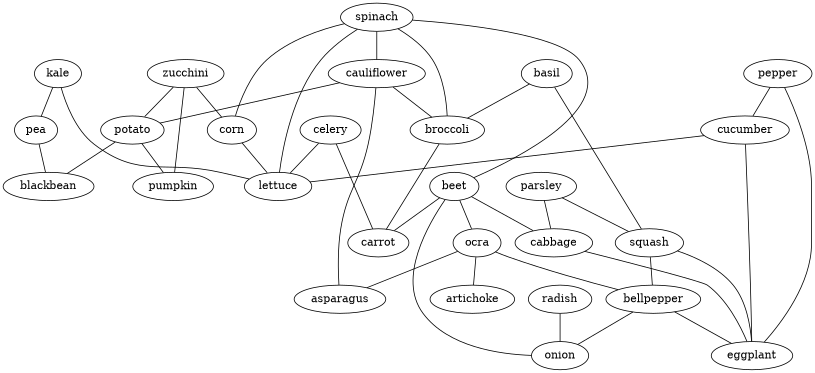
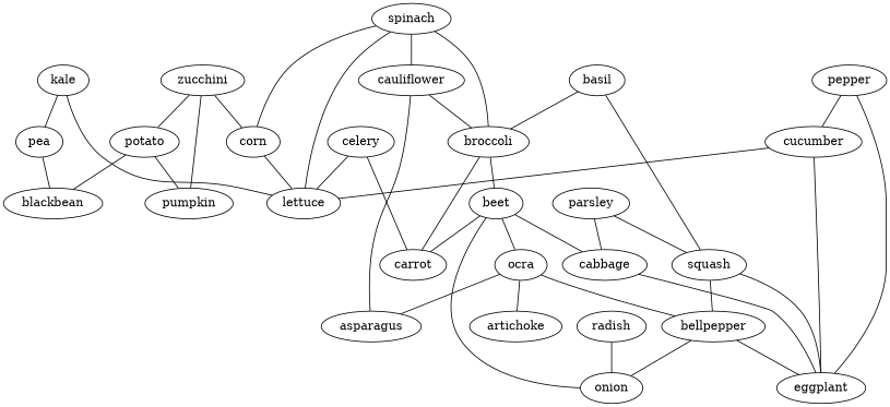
  strict graph {
    edge [weight=1]
    kale
    pea
    lettuce
    blackbean
    radish
    onion
    broccoli
    carrot
    spinach
    beet
    cauliflower
    corn
    cabbage
    ocra
    potato
    asparagus
    parsley
    squash
    bellpepper
    eggplant
    celery
    artichoke
    basil
    zucchini
    pumpkin
    pepper
    cucumber
    kale -- pea
    kale -- lettuce
    pea -- blackbean
    radish -- onion
    broccoli -- carrot
    spinach -- lettuce
    spinach -- broccoli
-   spinach -- beet
+   broccoli -- beet
    spinach -- cauliflower
    spinach -- corn
    beet -- onion
    beet -- carrot
    beet -- cabbage
    beet -- ocra
    cauliflower -- broccoli
-   cauliflower -- potato
    cauliflower -- asparagus
    corn -- lettuce
    cabbage -- eggplant
    ocra -- asparagus
    ocra -- bellpepper
    ocra -- artichoke
    potato -- blackbean
    potato -- pumpkin
    parsley -- cabbage
    parsley -- squash
    squash -- bellpepper
    squash -- eggplant
    bellpepper -- onion
    bellpepper -- eggplant
    celery -- lettuce
    celery -- carrot
    basil -- broccoli
    basil -- squash
    zucchini -- corn
    zucchini -- potato
    zucchini -- pumpkin
    pepper -- eggplant
    pepper -- cucumber
    cucumber -- lettuce
    cucumber -- eggplant
  }
